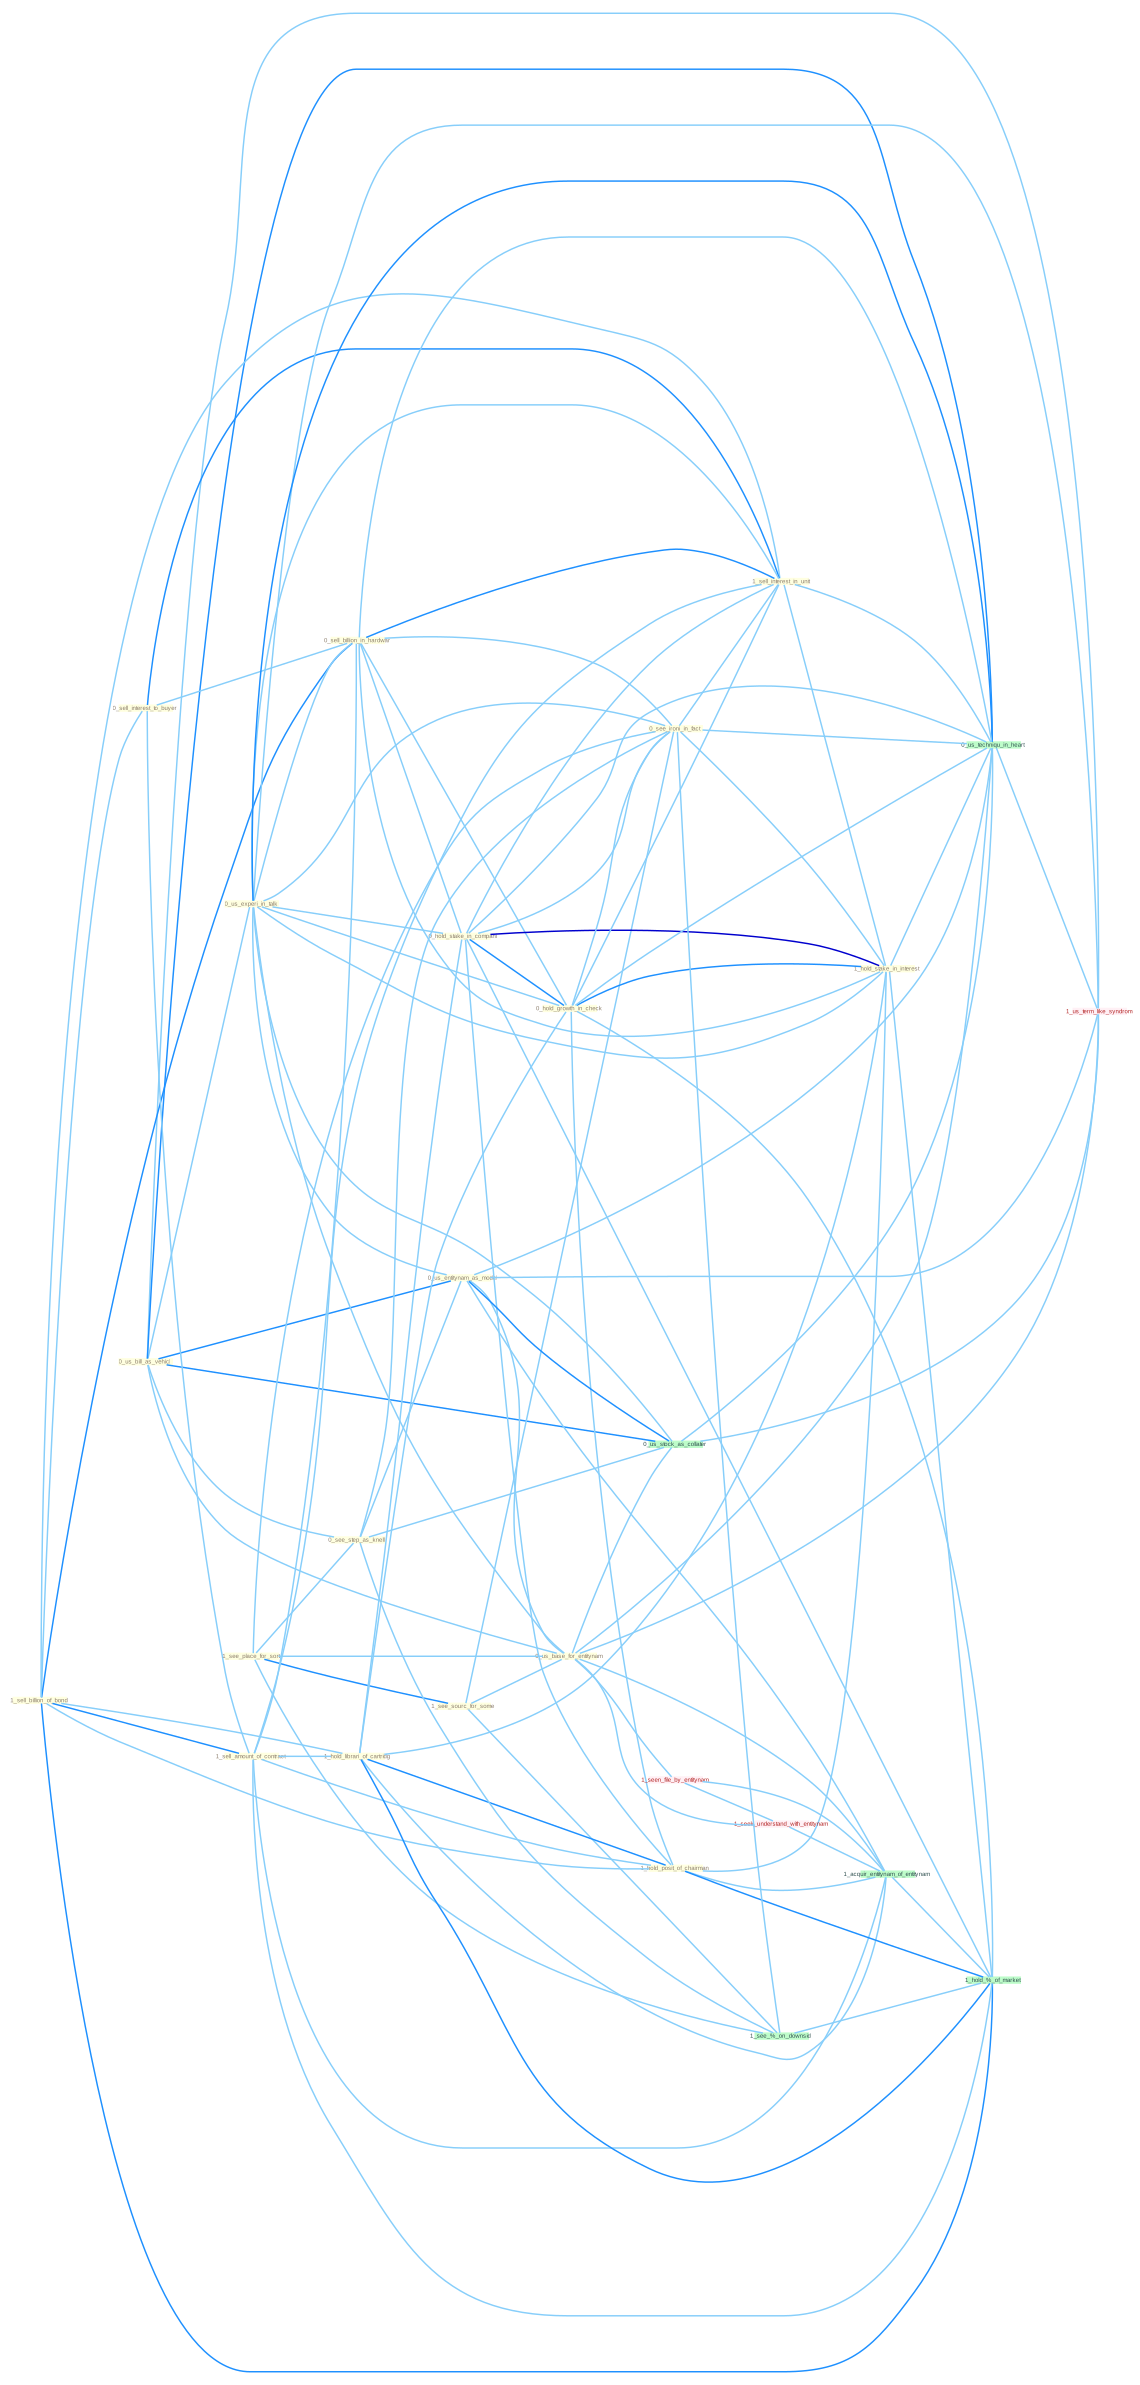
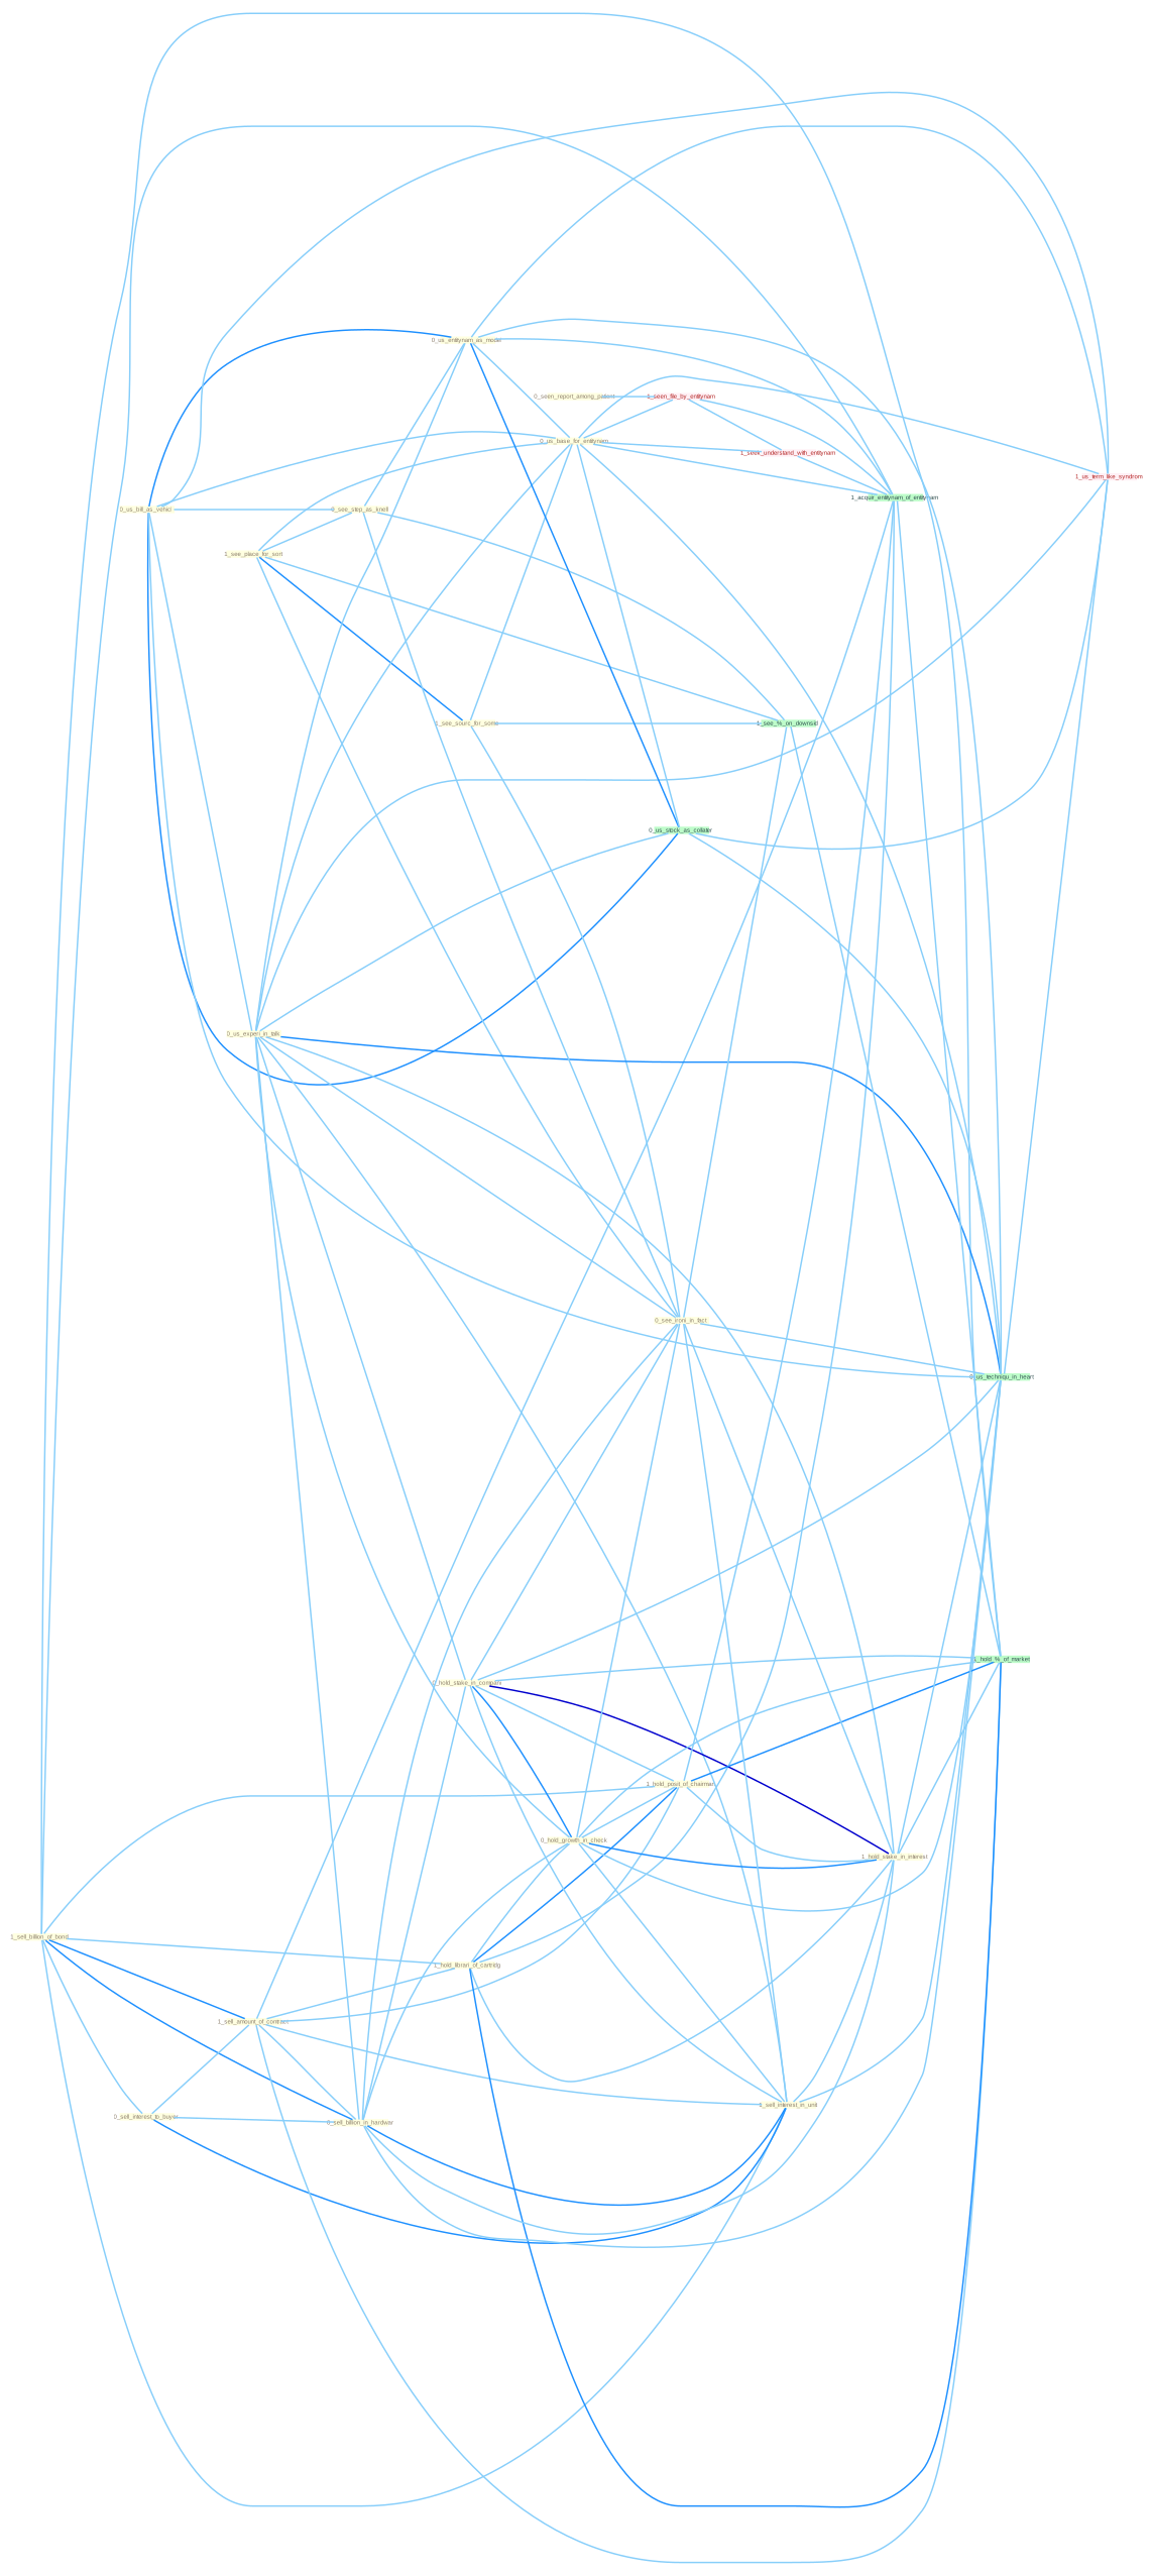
  graph {
    fontname="Liberation Sans"
    rankdir=LR
    node [color="#ffffe0" fixedsize=true fontcolor="#8b7d6b" fontname="Liberation Sans" fontsize=4 shape=polygon style=filled]
    edge [color="#87cefa" fontname="Liberation Sans" w=1]
    "0_us_bill_as_vehicl " [height=.06 width=.5]
    "1_sell_billion_of_bond " [height=.06 width=.5]
+   "0_seen_report_among_patient " [height=.06 width=.5]
    "0_sell_interest_to_buyer " [height=.06 width=.5]
    "1_see_place_for_sort " [height=.06 width=.5]
    "1_see_sourc_for_some " [height=.06 width=.5]
    "1_sell_amount_of_contract " [height=.06 width=.5]
    "1_hold_librari_of_cartridg " [height=.06 width=.5]
    "0_us_experi_in_talk " [height=.06 width=.5]
    "0_see_step_as_knell " [height=.06 width=.5]
    "0_sell_billion_in_hardwar " [height=.06 width=.5]
    "0_hold_stake_in_compani " [height=.06 width=.5]
    "0_hold_growth_in_check " [height=.06 width=.5]
    "1_hold_posit_of_chairman " [height=.06 width=.5]
    "0_us_entitynam_as_model " [height=.06 width=.5]
    "0_us_base_for_entitynam " [height=.06 width=.5]
    "0_see_ironi_in_fact " [height=.06 width=.5]
    "1_sell_interest_in_unit " [height=.06 width=.5]
    "1_hold_stake_in_interest " [height=.06 width=.5]
    "1_seen_file_by_entitynam " [color="#fff0f5" fontcolor="#b22222" height=.06 width=.5]
    "1_seek_understand_with_entitynam " [color="#fff0f5" fontcolor="#b22222" height=.06 width=.5]
    "1_us_term_like_syndrom " [color="#fff0f5" fontcolor="#b22222" height=.06 width=.5]
    "0_us_stock_as_collater " [color="#BDFCC9" fontcolor="#2f4f4f" height=.06 width=.5]
    "0_us_techniqu_in_heart " [color="#BDFCC9" fontcolor="#2f4f4f" height=.06 width=.5]
    "1_acquir_entitynam_of_entitynam " [color="#BDFCC9" fontcolor="#2f4f4f" height=.06 width=.5]
    "1_hold_%_of_market " [color="#BDFCC9" fontcolor="#2f4f4f" height=.06 width=.5]
    "1_see_%_on_downsid " [color="#BDFCC9" fontcolor="#2f4f4f" height=.06 width=.5]
    subgraph sub_1 {
      "0_us_bill_as_vehicl "
      "1_sell_billion_of_bond "
+     "0_seen_report_among_patient "
      "0_sell_interest_to_buyer "
      "1_see_place_for_sort "
      "1_see_sourc_for_some "
      "1_sell_amount_of_contract "
      "1_hold_librari_of_cartridg "
      "0_us_experi_in_talk "
      "0_see_step_as_knell "
      "0_sell_billion_in_hardwar "
      "0_hold_stake_in_compani "
      "0_hold_growth_in_check "
      "1_hold_posit_of_chairman "
      "0_us_entitynam_as_model "
      "0_us_base_for_entitynam "
      "0_see_ironi_in_fact "
      "1_sell_interest_in_unit "
      "1_hold_stake_in_interest "
    }
    subgraph sub_2 {
      "1_seen_file_by_entitynam "
      "1_seek_understand_with_entitynam "
      "1_us_term_like_syndrom "
    }
    "0_us_bill_as_vehicl " -- "0_us_experi_in_talk "
    "0_us_bill_as_vehicl " -- "0_see_step_as_knell "
    "0_us_bill_as_vehicl " -- "0_us_entitynam_as_model " [color="#1e90ff" w=2]
    "0_us_bill_as_vehicl " -- "0_us_base_for_entitynam "
    "0_us_bill_as_vehicl " -- "1_us_term_like_syndrom "
    "0_us_bill_as_vehicl " -- "0_us_stock_as_collater " [color="#1e90ff" w=2]
-   "0_us_bill_as_vehicl " -- "0_us_techniqu_in_heart " [color="#1e90ff"]
+   "0_us_bill_as_vehicl " -- "0_us_techniqu_in_heart "
    "1_sell_billion_of_bond " -- "0_sell_interest_to_buyer "
    "1_sell_billion_of_bond " -- "1_sell_amount_of_contract " [color="#1e90ff" w=2]
    "1_sell_billion_of_bond " -- "1_hold_librari_of_cartridg "
    "1_sell_billion_of_bond " -- "0_sell_billion_in_hardwar " [color="#1e90ff" w=2]
    "1_sell_billion_of_bond " -- "1_hold_posit_of_chairman "
    "1_sell_billion_of_bond " -- "1_sell_interest_in_unit "
-   "1_sell_billion_of_bond " -- "1_hold_%_of_market " [color="#1e90ff"]
+   "1_sell_billion_of_bond " -- "1_acquir_entitynam_of_entitynam "
+   "1_sell_billion_of_bond " -- "1_hold_%_of_market "
+   "0_seen_report_among_patient " -- "1_seen_file_by_entitynam "
    "0_sell_interest_to_buyer " -- "1_sell_amount_of_contract "
    "0_sell_interest_to_buyer " -- "0_sell_billion_in_hardwar "
    "0_sell_interest_to_buyer " -- "1_sell_interest_in_unit " [color="#1e90ff" w=2]
    "1_see_place_for_sort " -- "1_see_sourc_for_some " [color="#1e90ff" w=2]
    "1_see_place_for_sort " -- "0_see_step_as_knell "
    "1_see_place_for_sort " -- "0_us_base_for_entitynam "
    "1_see_place_for_sort " -- "0_see_ironi_in_fact "
    "1_see_place_for_sort " -- "1_see_%_on_downsid "
    "1_see_sourc_for_some " -- "0_us_base_for_entitynam "
    "1_see_sourc_for_some " -- "0_see_ironi_in_fact "
    "1_see_sourc_for_some " -- "1_see_%_on_downsid "
    "1_sell_amount_of_contract " -- "1_hold_librari_of_cartridg "
    "1_sell_amount_of_contract " -- "0_sell_billion_in_hardwar "
    "1_sell_amount_of_contract " -- "1_hold_posit_of_chairman "
    "1_sell_amount_of_contract " -- "1_sell_interest_in_unit "
    "1_sell_amount_of_contract " -- "1_acquir_entitynam_of_entitynam "
    "1_sell_amount_of_contract " -- "1_hold_%_of_market "
-   "1_hold_librari_of_cartridg " -- "0_hold_stake_in_compani "
    "1_hold_librari_of_cartridg " -- "0_hold_growth_in_check "
    "1_hold_librari_of_cartridg " -- "1_hold_posit_of_chairman " [color="#1e90ff" w=2]
    "1_hold_librari_of_cartridg " -- "1_hold_stake_in_interest "
    "1_hold_librari_of_cartridg " -- "1_acquir_entitynam_of_entitynam "
    "1_hold_librari_of_cartridg " -- "1_hold_%_of_market " [color="#1e90ff" w=2]
    "0_us_experi_in_talk " -- "0_sell_billion_in_hardwar "
    "0_us_experi_in_talk " -- "0_hold_stake_in_compani "
    "0_us_experi_in_talk " -- "0_hold_growth_in_check "
    "0_us_experi_in_talk " -- "0_us_entitynam_as_model "
    "0_us_experi_in_talk " -- "0_us_base_for_entitynam "
    "0_us_experi_in_talk " -- "0_see_ironi_in_fact "
    "0_us_experi_in_talk " -- "1_sell_interest_in_unit "
    "0_us_experi_in_talk " -- "1_hold_stake_in_interest "
    "0_us_experi_in_talk " -- "1_us_term_like_syndrom "
    "0_us_experi_in_talk " -- "0_us_stock_as_collater "
    "0_us_experi_in_talk " -- "0_us_techniqu_in_heart " [color="#1e90ff" w=2]
    "0_see_step_as_knell " -- "0_us_entitynam_as_model "
    "0_see_step_as_knell " -- "0_see_ironi_in_fact "
-   "0_see_step_as_knell " -- "0_us_stock_as_collater "
    "0_see_step_as_knell " -- "1_see_%_on_downsid "
    "0_sell_billion_in_hardwar " -- "0_hold_stake_in_compani "
    "0_sell_billion_in_hardwar " -- "0_hold_growth_in_check "
    "0_sell_billion_in_hardwar " -- "0_see_ironi_in_fact "
    "0_sell_billion_in_hardwar " -- "1_sell_interest_in_unit " [color="#1e90ff" w=2]
    "0_sell_billion_in_hardwar " -- "1_hold_stake_in_interest "
    "0_sell_billion_in_hardwar " -- "0_us_techniqu_in_heart "
    "0_hold_stake_in_compani " -- "0_hold_growth_in_check " [color="#1e90ff" w=2]
    "0_hold_stake_in_compani " -- "1_hold_posit_of_chairman "
    "0_hold_stake_in_compani " -- "0_see_ironi_in_fact "
    "0_hold_stake_in_compani " -- "1_sell_interest_in_unit "
    "0_hold_stake_in_compani " -- "1_hold_stake_in_interest " [color="#0000cd" w=3]
    "0_hold_stake_in_compani " -- "0_us_techniqu_in_heart "
    "0_hold_stake_in_compani " -- "1_hold_%_of_market "
    "0_hold_growth_in_check " -- "1_hold_posit_of_chairman "
    "0_hold_growth_in_check " -- "0_see_ironi_in_fact "
    "0_hold_growth_in_check " -- "1_sell_interest_in_unit "
    "0_hold_growth_in_check " -- "1_hold_stake_in_interest " [color="#1e90ff" w=2]
    "0_hold_growth_in_check " -- "0_us_techniqu_in_heart "
    "0_hold_growth_in_check " -- "1_hold_%_of_market "
    "1_hold_posit_of_chairman " -- "1_hold_stake_in_interest "
    "1_hold_posit_of_chairman " -- "1_acquir_entitynam_of_entitynam "
    "1_hold_posit_of_chairman " -- "1_hold_%_of_market " [color="#1e90ff" w=2]
    "0_us_entitynam_as_model " -- "0_us_base_for_entitynam "
    "0_us_entitynam_as_model " -- "1_us_term_like_syndrom "
    "0_us_entitynam_as_model " -- "0_us_stock_as_collater " [color="#1e90ff" w=2]
    "0_us_entitynam_as_model " -- "0_us_techniqu_in_heart "
    "0_us_entitynam_as_model " -- "1_acquir_entitynam_of_entitynam "
    "0_us_base_for_entitynam " -- "1_seen_file_by_entitynam "
    "0_us_base_for_entitynam " -- "1_seek_understand_with_entitynam "
    "0_us_base_for_entitynam " -- "1_us_term_like_syndrom "
    "0_us_base_for_entitynam " -- "0_us_stock_as_collater "
    "0_us_base_for_entitynam " -- "0_us_techniqu_in_heart "
    "0_us_base_for_entitynam " -- "1_acquir_entitynam_of_entitynam "
    "0_see_ironi_in_fact " -- "1_sell_interest_in_unit "
    "0_see_ironi_in_fact " -- "1_hold_stake_in_interest "
    "0_see_ironi_in_fact " -- "0_us_techniqu_in_heart "
    "0_see_ironi_in_fact " -- "1_see_%_on_downsid "
    "1_sell_interest_in_unit " -- "1_hold_stake_in_interest "
    "1_sell_interest_in_unit " -- "0_us_techniqu_in_heart "
    "1_hold_stake_in_interest " -- "0_us_techniqu_in_heart "
    "1_hold_stake_in_interest " -- "1_hold_%_of_market "
    "1_seen_file_by_entitynam " -- "1_seek_understand_with_entitynam "
    "1_seen_file_by_entitynam " -- "1_acquir_entitynam_of_entitynam "
    "1_seek_understand_with_entitynam " -- "1_acquir_entitynam_of_entitynam "
    "0_us_stock_as_collater " -- "1_us_term_like_syndrom "
    "0_us_stock_as_collater " -- "0_us_techniqu_in_heart "
    "0_us_techniqu_in_heart " -- "1_us_term_like_syndrom "
    "1_acquir_entitynam_of_entitynam " -- "1_hold_%_of_market "
    "1_see_%_on_downsid " -- "1_hold_%_of_market "
  }
